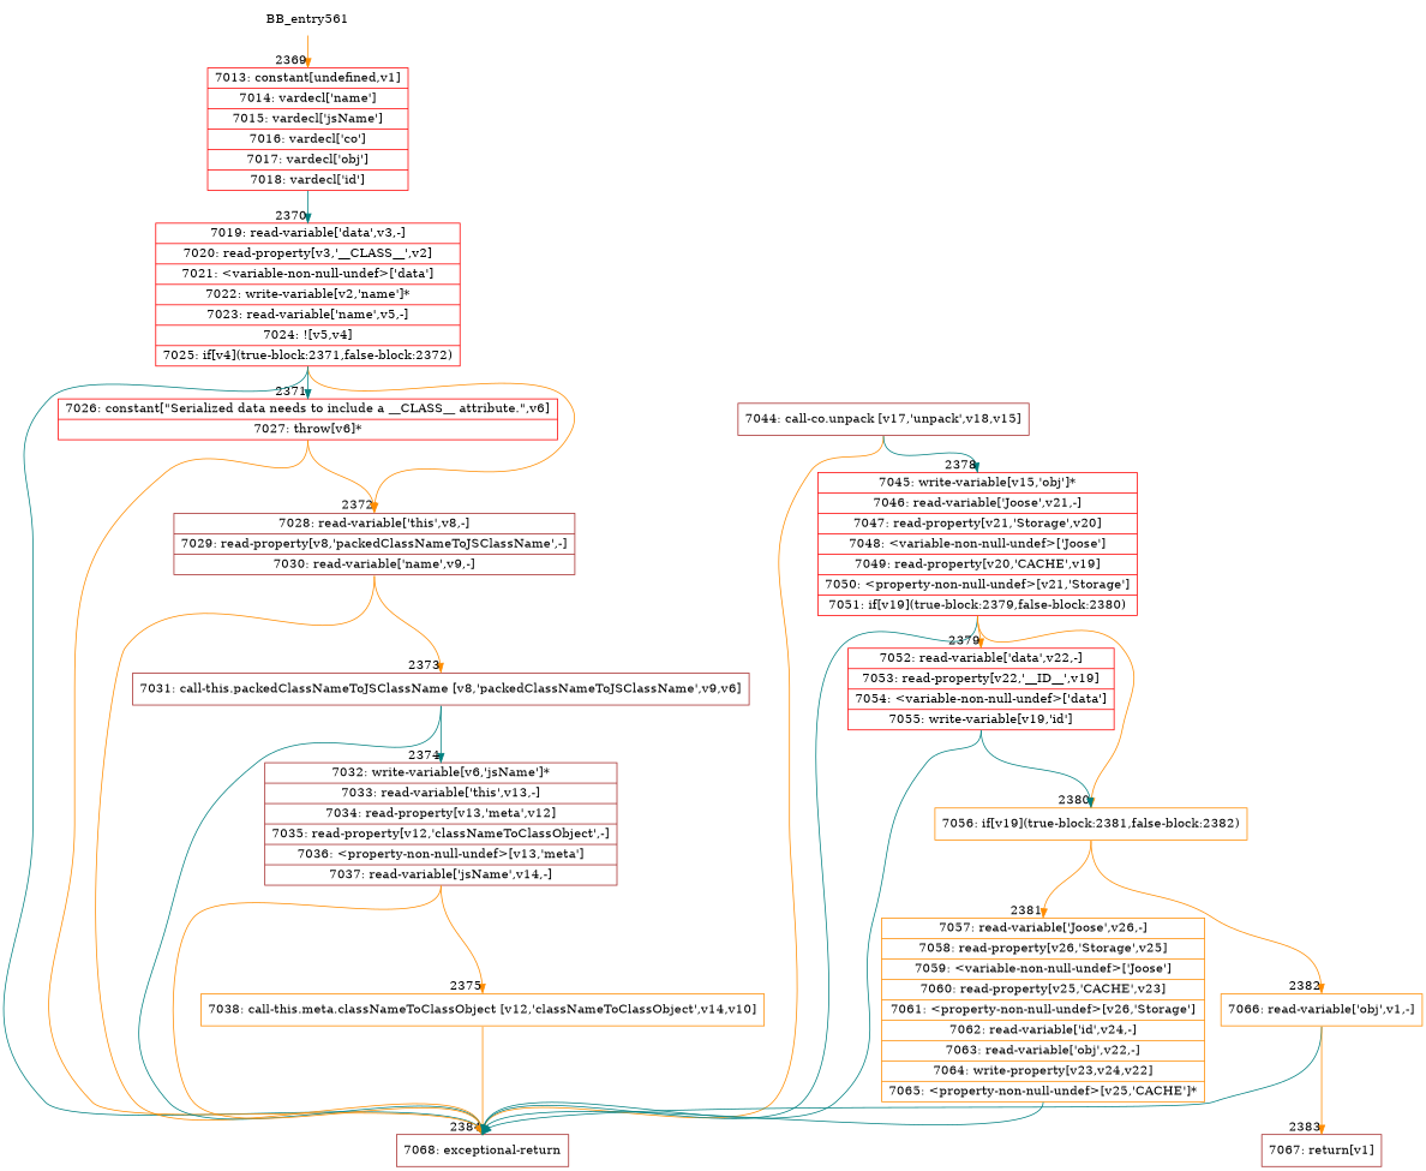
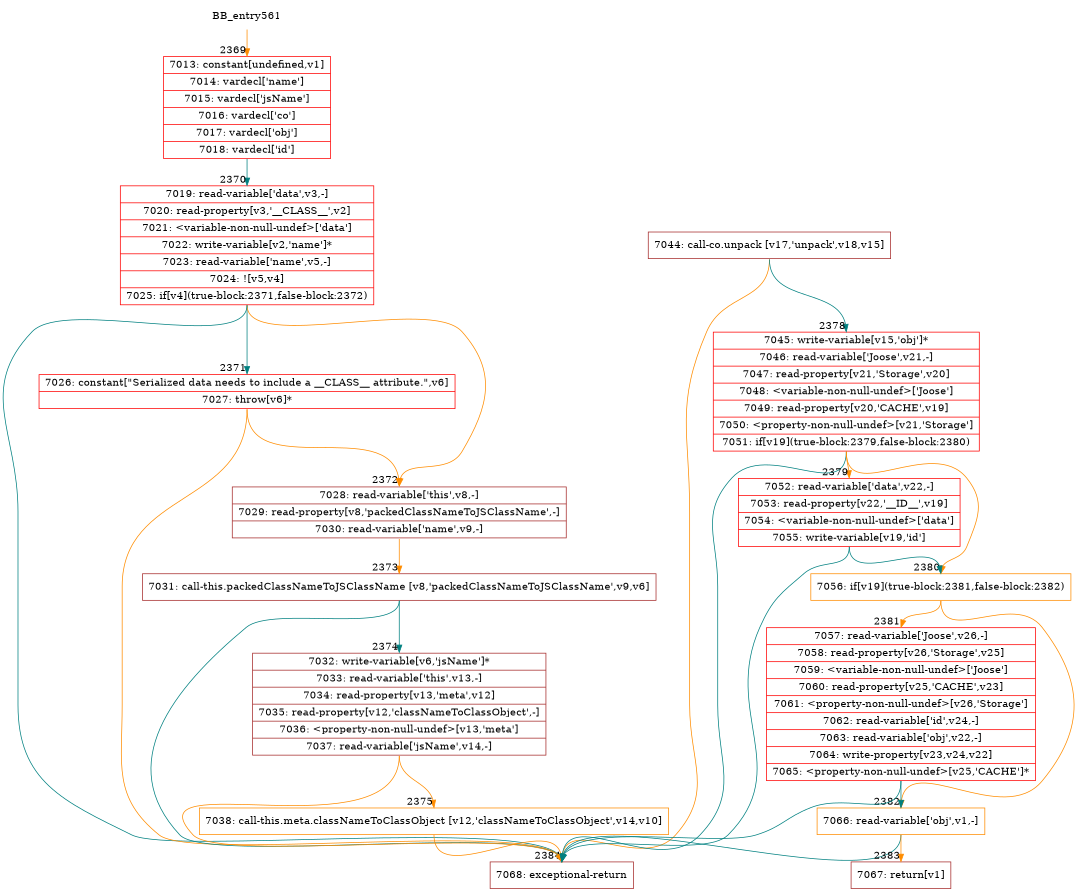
  digraph {
    rankdir=TD
    node [color=brown shape=record]
    edge [color=darkorange headport=n tailport=s]
    n1 [color=darkorange label=BB_entry561 shape=none]
    n2 [color=red label="{7013: constant[undefined,v1]|7014: vardecl['name']|7015: vardecl['jsName']|7016: vardecl['co']|7017: vardecl['obj']|7018: vardecl['id']}"]
    n3 [color=red label="{7019: read-variable['data',v3,-]|7020: read-property[v3,'__CLASS__',v2]|7021: \<variable-non-null-undef\>['data']|7022: write-variable[v2,'name']*|7023: read-variable['name',v5,-]|7024: ![v5,v4]|7025: if[v4](true-block:2371,false-block:2372)}"]
    n4 [color=red label="{7026: constant[\"Serialized data needs to include a __CLASS__ attribute.\",v6]|7027: throw[v6]*}"]
    n5 [label="{7028: read-variable['this',v8,-]|7029: read-property[v8,'packedClassNameToJSClassName',-]|7030: read-variable['name',v9,-]}"]
    n6 [label="{7068: exceptional-return}"]
    n7 [label="{7031: call-this.packedClassNameToJSClassName [v8,'packedClassNameToJSClassName',v9,v6]}"]
    n8 [label="{7032: write-variable[v6,'jsName']*|7033: read-variable['this',v13,-]|7034: read-property[v13,'meta',v12]|7035: read-property[v12,'classNameToClassObject',-]|7036: \<property-non-null-undef\>[v13,'meta']|7037: read-variable['jsName',v14,-]}"]
    n9 [color=darkorange label="{7038: call-this.meta.classNameToClassObject [v12,'classNameToClassObject',v14,v10]}"]
    n10 [label="{7044: call-co.unpack [v17,'unpack',v18,v15]}"]
    n11 [color=red label="{7045: write-variable[v15,'obj']*|7046: read-variable['Joose',v21,-]|7047: read-property[v21,'Storage',v20]|7048: \<variable-non-null-undef\>['Joose']|7049: read-property[v20,'CACHE',v19]|7050: \<property-non-null-undef\>[v21,'Storage']|7051: if[v19](true-block:2379,false-block:2380)}"]
    n12 [color=darkorange label="{7056: if[v19](true-block:2381,false-block:2382)}"]
    n13 [color=red label="{7052: read-variable['data',v22,-]|7053: read-property[v22,'__ID__',v19]|7054: \<variable-non-null-undef\>['data']|7055: write-variable[v19,'id']}"]
-   n14 [color=darkorange label="{7057: read-variable['Joose',v26,-]|7058: read-property[v26,'Storage',v25]|7059: \<variable-non-null-undef\>['Joose']|7060: read-property[v25,'CACHE',v23]|7061: \<property-non-null-undef\>[v26,'Storage']|7062: read-variable['id',v24,-]|7063: read-variable['obj',v22,-]|7064: write-property[v23,v24,v22]|7065: \<property-non-null-undef\>[v25,'CACHE']*}"]
+   n14 [color=red label="{7057: read-variable['Joose',v26,-]|7058: read-property[v26,'Storage',v25]|7059: \<variable-non-null-undef\>['Joose']|7060: read-property[v25,'CACHE',v23]|7061: \<property-non-null-undef\>[v26,'Storage']|7062: read-variable['id',v24,-]|7063: read-variable['obj',v22,-]|7064: write-property[v23,v24,v22]|7065: \<property-non-null-undef\>[v25,'CACHE']*}"]
    n15 [color=darkorange label="{7066: read-variable['obj',v1,-]}"]
    n16 [label="{7067: return[v1]}"]
    n1 -> n2 [headlabel="    2369"]
    n2 -> n3 [color=teal headlabel="      2370"]
    n3 -> n4 [color=teal headlabel="      2371"]
    n3 -> n5 [headlabel="      2372"]
    n3 -> n6 [color=teal headlabel="      2384"]
    n4 -> n5
    n4 -> n6
-   n5 -> n6
    n5 -> n7 [headlabel="      2373"]
    n7 -> n6 [color=teal]
    n7 -> n8 [color=teal headlabel="      2374"]
    n8 -> n6
    n8 -> n9 [headlabel="      2375"]
    n9 -> n6
    n10 -> n6
    n10 -> n11 [color=teal headlabel="      2378"]
    n11 -> n6 [color=teal]
    n11 -> n12 [headlabel="      2380"]
    n11 -> n13 [headlabel="      2379"]
    n12 -> n14 [headlabel="      2381"]
    n12 -> n15 [headlabel="      2382"]
    n13 -> n6 [color=teal]
    n13 -> n12 [color=teal]
    n14 -> n6 [color=teal]
+   n14 -> n15 [color=teal]
    n15 -> n6 [color=teal]
    n15 -> n16 [headlabel="      2383"]
  }
